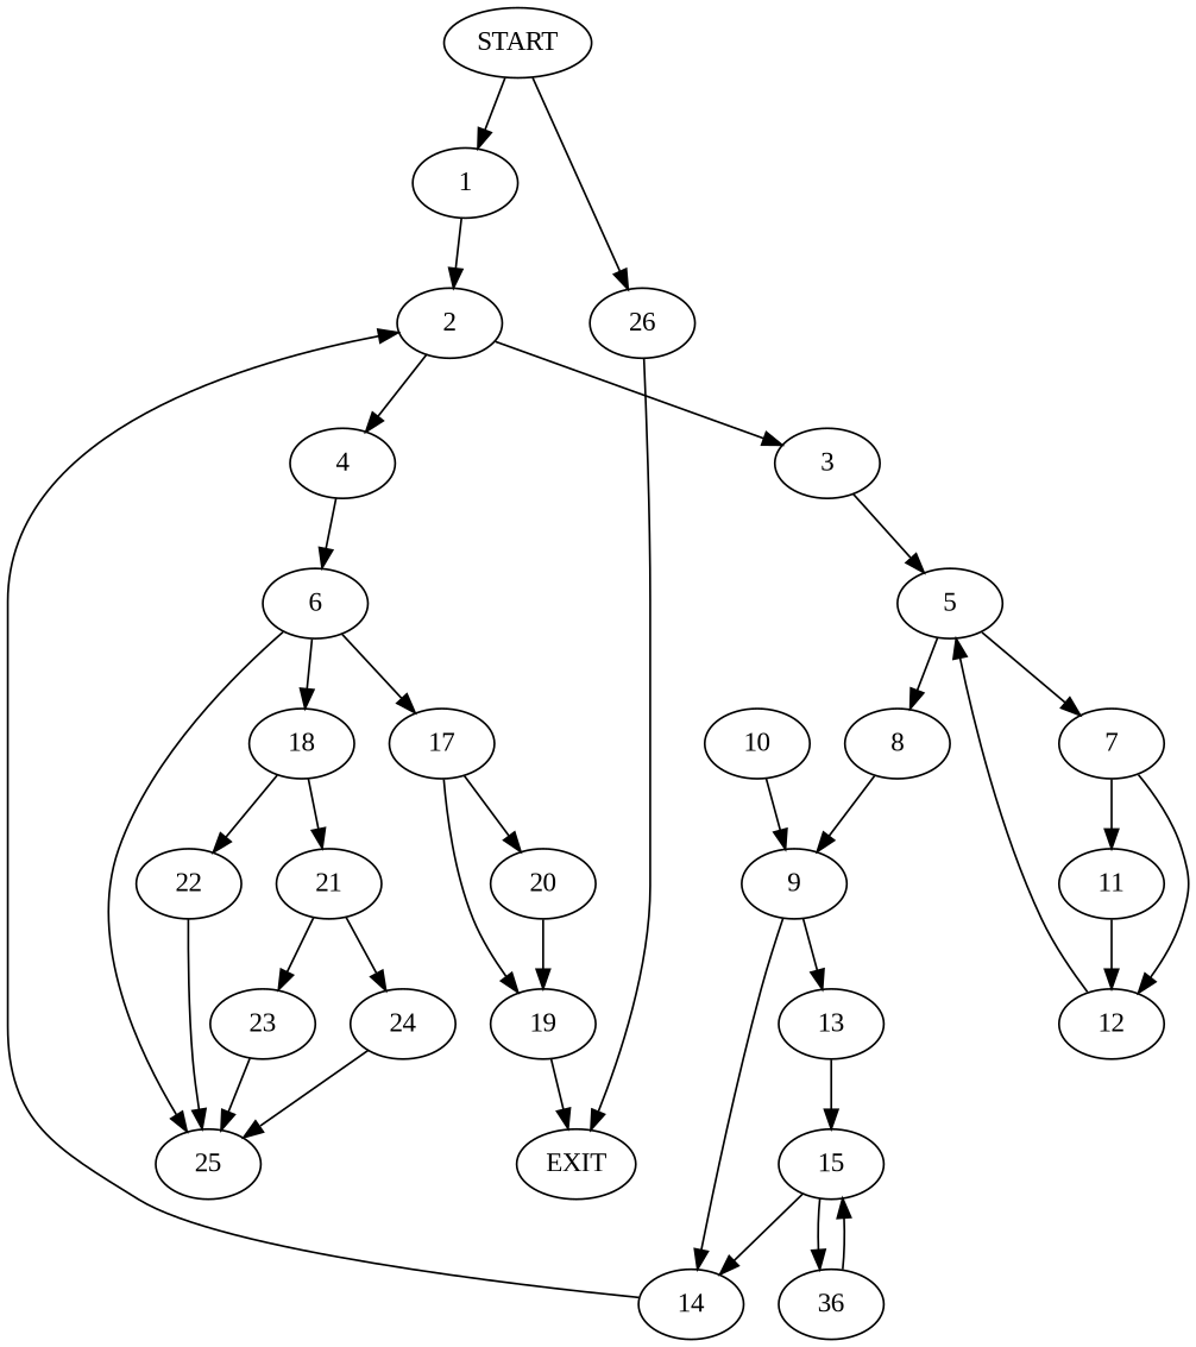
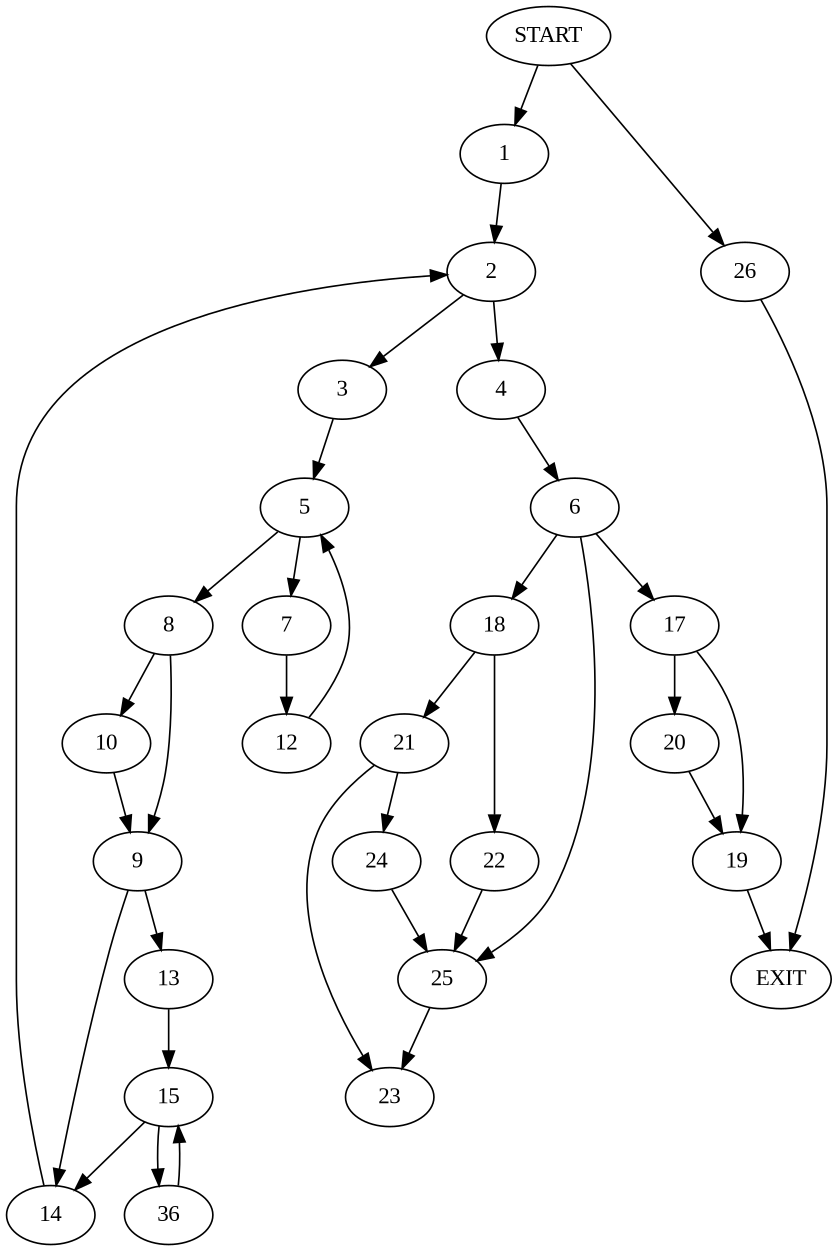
  digraph {
    fontname="Liberation Serif"
    node [fontname="Liberation Serif"]
    edge [fontname="Liberation Serif"]
    n1 [label=START]
    1
    26
    2
    n5 [label=EXIT]
    3
    4
    5
    6
    7
    8
    17
    18
    25
-   11
    12
    9
    10
    19
    20
    21
    22
    13
    14
    15
    n26 [label=36]
    23
    24
    n1 -> 1
    n1 -> 26
    1 -> 2
    26 -> n5
    2 -> 3
    2 -> 4
    3 -> 5
    4 -> 6
    5 -> 7
    5 -> 8
    6 -> 17
    6 -> 18
    6 -> 25
-   7 -> 11
    7 -> 12
    8 -> 9
+   8 -> 10
    17 -> 19
    17 -> 20
    18 -> 21
    18 -> 22
-   11 -> 12
    12 -> 5
    9 -> 13
    9 -> 14
    10 -> 9
    19 -> n5
    20 -> 19
    21 -> 23
    21 -> 24
    22 -> 25
    13 -> 15
    14 -> 2
    15 -> 14
    15 -> n26
    n26 -> 15
-   23 -> 25
+   25 -> 23
    24 -> 25
  }
